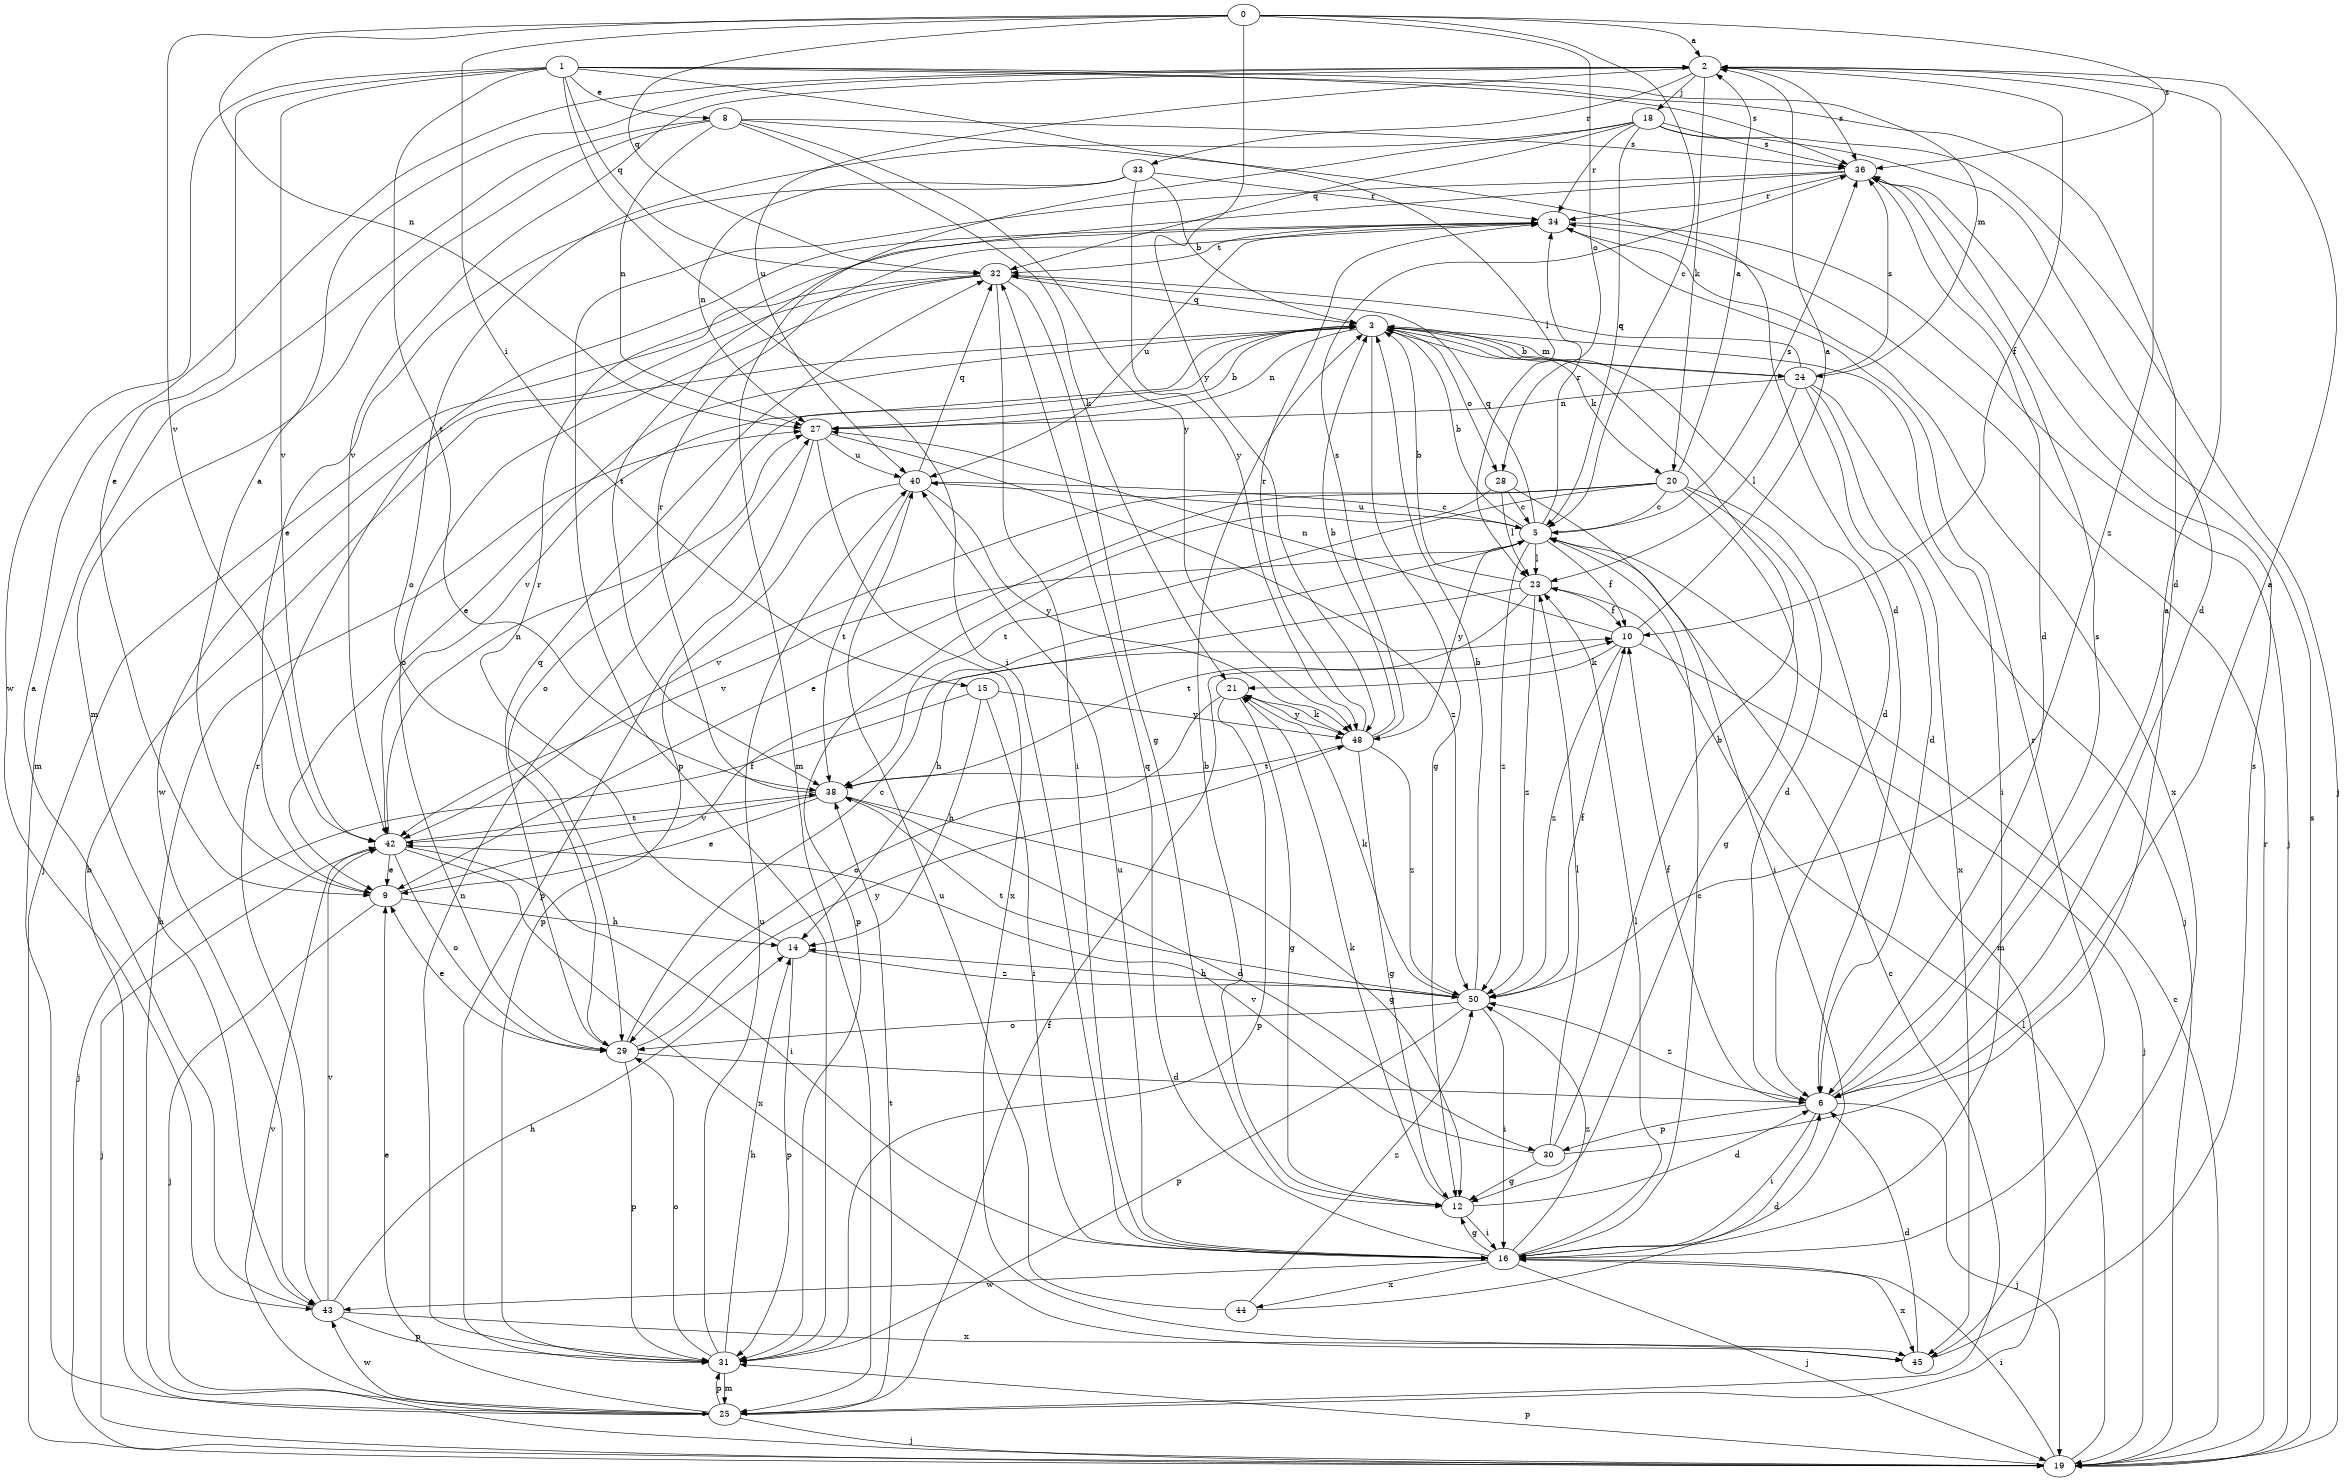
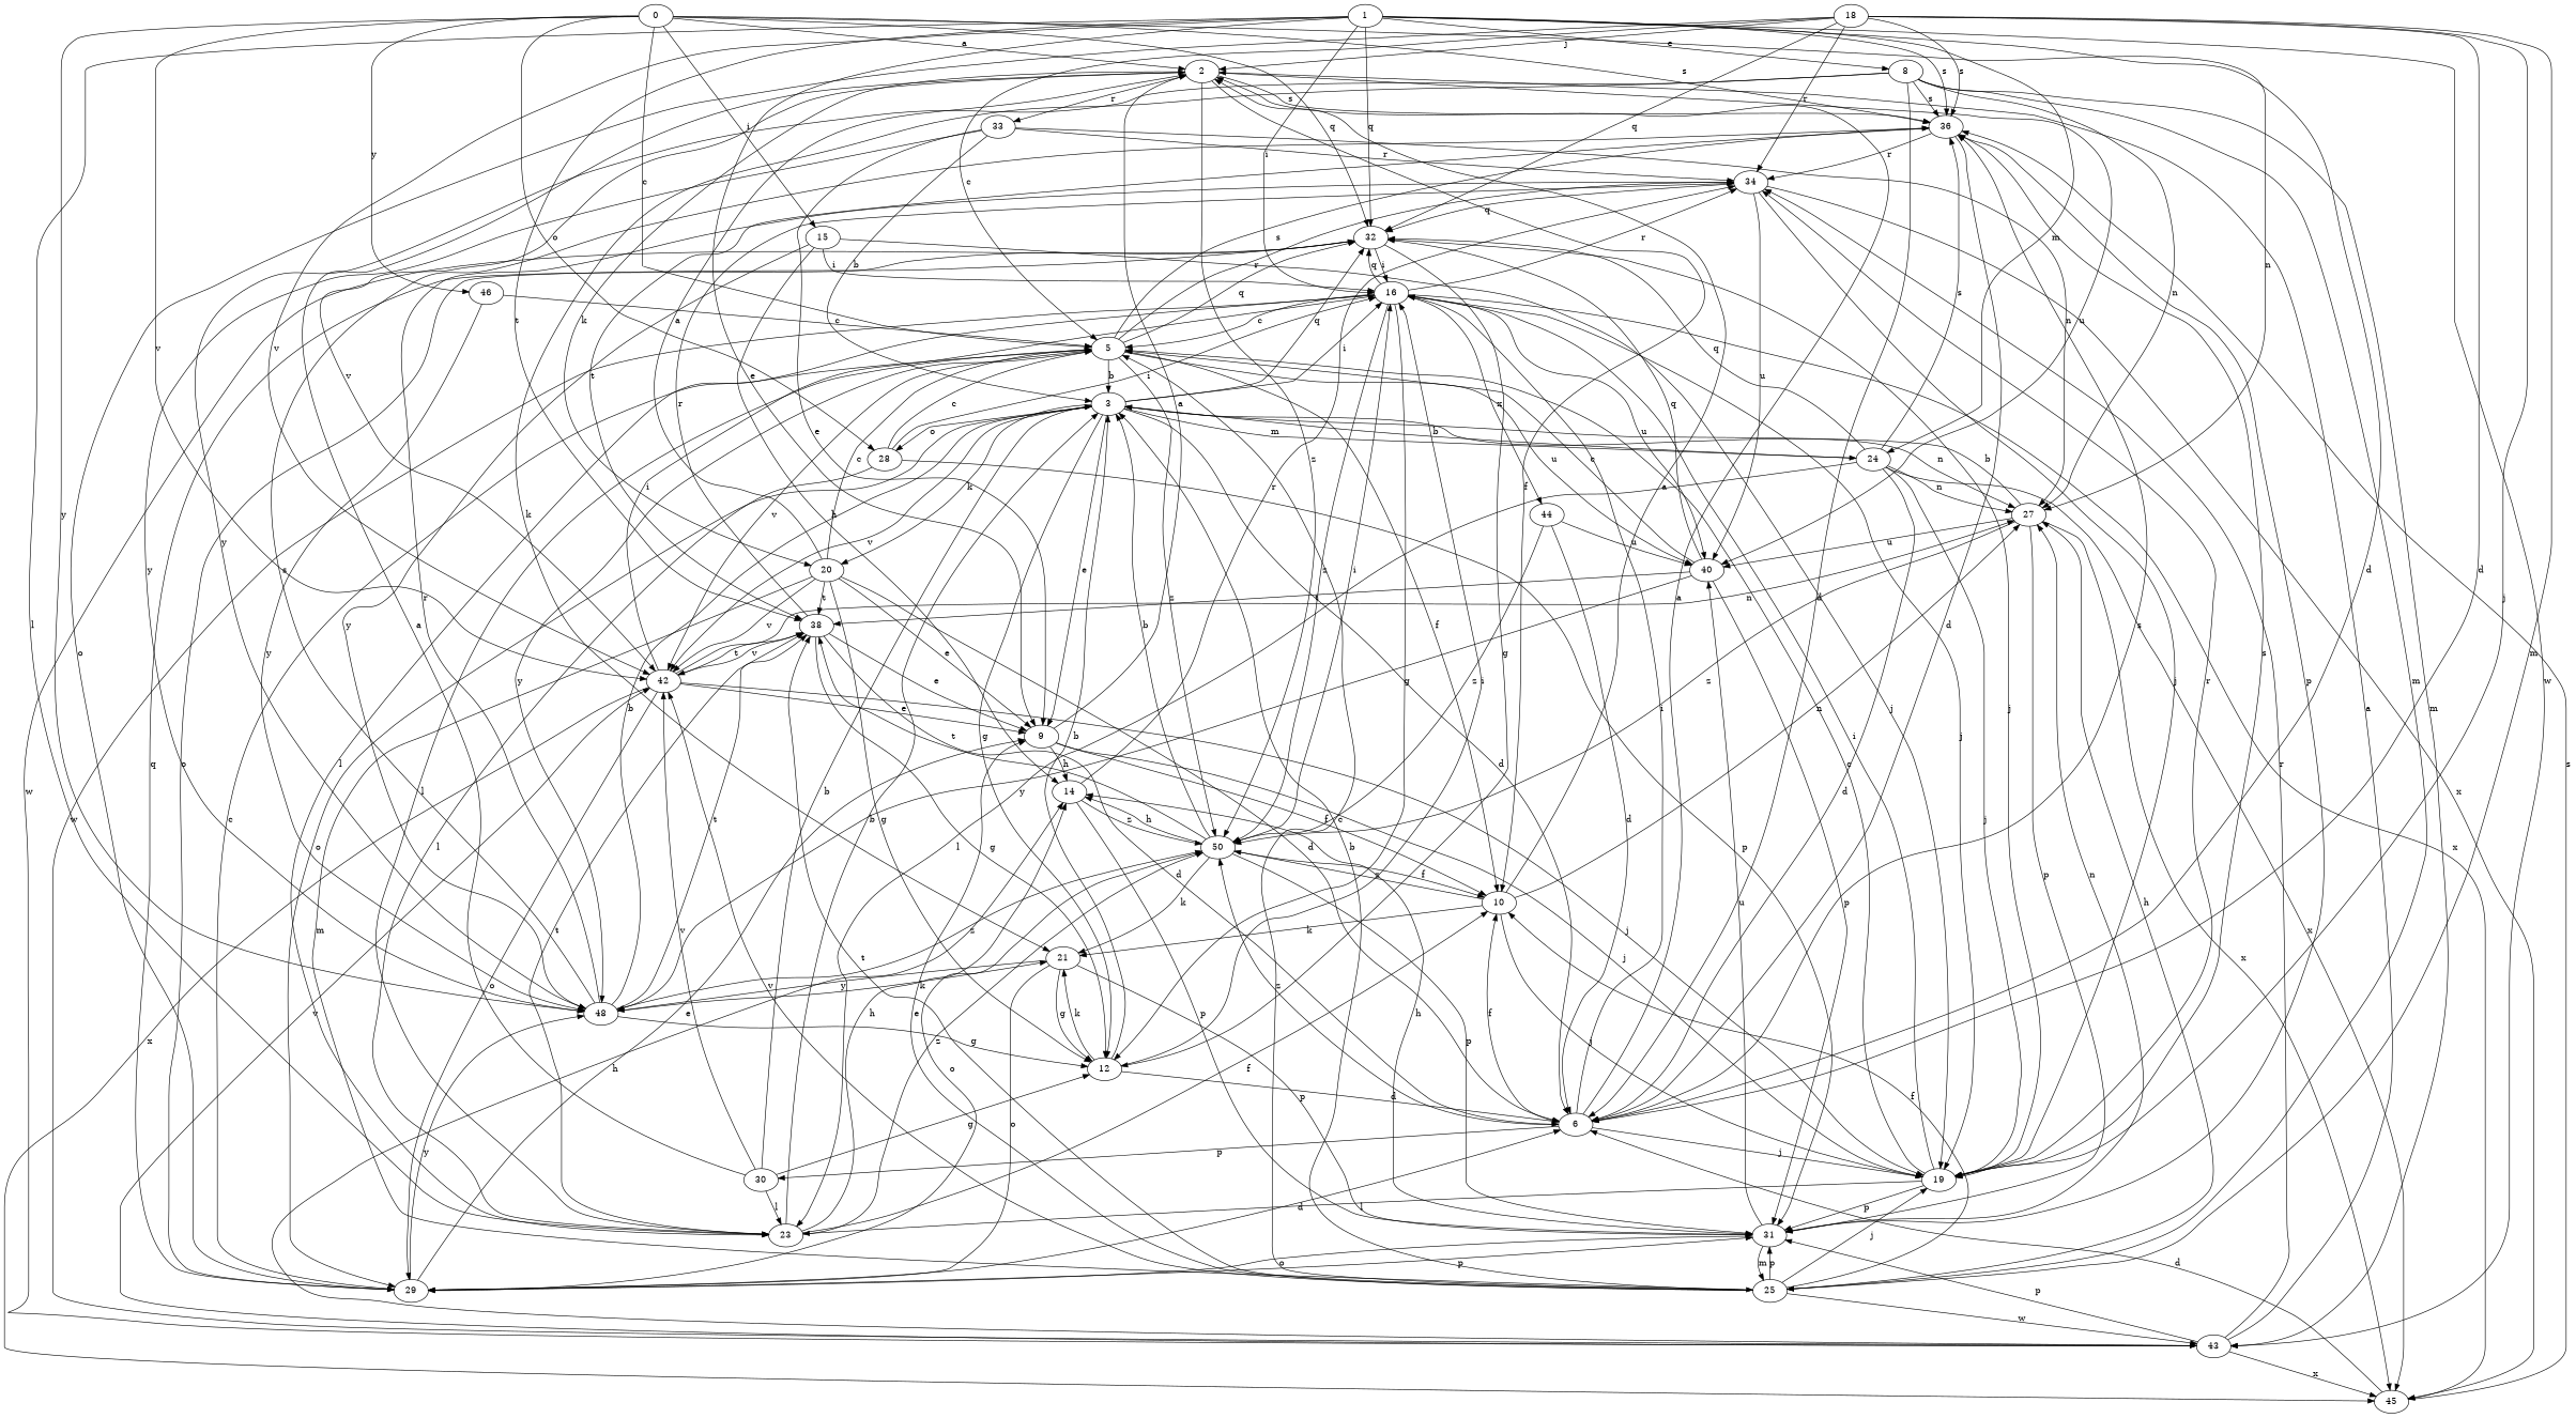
  strict digraph {
    0
    2
    5
    15
    27
    28
    32
    36
    42
+   46
    48
    10
    18
    20
    33
    40
    50
    23
    3
    34
    16
    19
    14
    31
    45
    43
    12
    29
    6
    38
    9
    21
    1
    8
    24
    30
    25
    44
    0 -> 2 [label=a]
    0 -> 5 [label=c]
    0 -> 15 [label=i]
    0 -> 27 [label=n]
    0 -> 28 [label=o]
    0 -> 32 [label=q]
    0 -> 36 [label=s]
    0 -> 42 [label=v]
+   0 -> 46 [label=y]
    0 -> 48 [label=y]
    2 -> 36 [label=s]
    2 -> 42 [label=v]
    2 -> 10 [label=f]
-   2 -> 18 [label=j]
+   18 -> 2 [label=j]
    2 -> 20 [label=k]
    2 -> 33 [label=r]
    2 -> 40 [label=u]
    2 -> 50 [label=z]
    5 -> 32 [label=q]
    5 -> 36 [label=s]
    5 -> 42 [label=v]
    5 -> 48 [label=y]
    5 -> 10 [label=f]
    5 -> 40 [label=u]
    5 -> 50 [label=z]
    5 -> 23 [label=l]
    5 -> 3 [label=b]
    5 -> 34 [label=r]
    15 -> 48 [label=y]
    15 -> 16 [label=i]
    15 -> 19 [label=j]
    15 -> 14 [label=h]
    27 -> 40 [label=u]
    27 -> 50 [label=z]
    27 -> 3 [label=b]
    27 -> 31 [label=p]
    27 -> 45 [label=x]
    28 -> 5 [label=c]
    28 -> 23 [label=l]
    28 -> 16 [label=i]
    28 -> 31 [label=p]
    32 -> 16 [label=i]
    32 -> 19 [label=j]
    32 -> 43 [label=w]
    32 -> 12 [label=g]
    32 -> 29 [label=o]
    36 -> 34 [label=r]
    36 -> 31 [label=p]
    36 -> 6 [label=d]
    36 -> 38 [label=t]
    42 -> 27 [label=n]
    42 -> 16 [label=i]
    42 -> 19 [label=j]
    42 -> 45 [label=x]
    42 -> 29 [label=o]
    42 -> 38 [label=t]
    42 -> 9 [label=e]
+   46 -> 5 [label=c]
+   46 -> 48 [label=y]
    48 -> 36 [label=s]
    48 -> 50 [label=z]
    48 -> 3 [label=b]
    48 -> 34 [label=r]
    48 -> 12 [label=g]
    48 -> 38 [label=t]
    48 -> 21 [label=k]
    10 -> 2 [label=a]
    10 -> 27 [label=n]
    10 -> 50 [label=z]
    10 -> 19 [label=j]
    10 -> 21 [label=k]
    18 -> 5 [label=c]
    18 -> 32 [label=q]
    18 -> 36 [label=s]
    18 -> 34 [label=r]
    18 -> 19 [label=j]
    18 -> 29 [label=o]
    18 -> 6 [label=d]
    18 -> 25 [label=m]
    20 -> 2 [label=a]
    20 -> 5 [label=c]
    20 -> 42 [label=v]
    20 -> 12 [label=g]
    20 -> 6 [label=d]
    20 -> 38 [label=t]
    20 -> 9 [label=e]
    20 -> 25 [label=m]
    33 -> 27 [label=n]
    33 -> 48 [label=y]
    33 -> 3 [label=b]
    33 -> 34 [label=r]
    33 -> 9 [label=e]
    40 -> 5 [label=c]
    40 -> 32 [label=q]
    40 -> 48 [label=y]
    40 -> 31 [label=p]
    40 -> 38 [label=t]
    50 -> 10 [label=f]
    50 -> 3 [label=b]
    50 -> 16 [label=i]
    50 -> 14 [label=h]
    50 -> 31 [label=p]
    50 -> 29 [label=o]
    50 -> 38 [label=t]
    50 -> 21 [label=k]
    23 -> 10 [label=f]
    23 -> 50 [label=z]
    23 -> 3 [label=b]
    23 -> 14 [label=h]
    23 -> 38 [label=t]
    3 -> 27 [label=n]
    3 -> 28 [label=o]
-   32 -> 3 [label=q]
+   3 -> 32 [label=q]
    3 -> 42 [label=v]
    3 -> 20 [label=k]
    3 -> 16 [label=i]
    3 -> 12 [label=g]
    3 -> 29 [label=o]
    3 -> 6 [label=d]
    3 -> 9 [label=e]
    3 -> 24 [label=m]
-   34 -> 32 [label=t]
+   34 -> 32 [label=q]
    34 -> 40 [label=u]
    34 -> 19 [label=j]
    34 -> 45 [label=x]
    16 -> 5 [label=c]
    16 -> 32 [label=q]
    16 -> 40 [label=u]
    16 -> 50 [label=z]
    16 -> 23 [label=l]
    16 -> 34 [label=r]
    16 -> 19 [label=j]
    16 -> 45 [label=x]
    16 -> 43 [label=w]
    16 -> 12 [label=g]
    16 -> 44 [label=x]
    19 -> 5 [label=c]
    19 -> 36 [label=s]
    19 -> 23 [label=l]
    19 -> 34 [label=r]
    19 -> 16 [label=i]
    19 -> 31 [label=p]
    14 -> 50 [label=z]
    14 -> 34 [label=r]
    14 -> 31 [label=p]
    31 -> 27 [label=n]
    31 -> 40 [label=u]
    31 -> 14 [label=h]
    31 -> 29 [label=o]
    31 -> 25 [label=m]
    45 -> 36 [label=s]
    45 -> 6 [label=d]
    43 -> 2 [label=a]
    43 -> 42 [label=v]
    43 -> 34 [label=r]
    43 -> 14 [label=h]
    43 -> 31 [label=p]
    43 -> 45 [label=x]
    12 -> 3 [label=b]
    12 -> 16 [label=i]
    12 -> 6 [label=d]
    12 -> 21 [label=k]
    29 -> 5 [label=c]
    29 -> 32 [label=q]
    29 -> 48 [label=y]
    29 -> 31 [label=p]
    29 -> 6 [label=d]
    29 -> 9 [label=e]
    6 -> 2 [label=a]
    6 -> 36 [label=s]
    6 -> 10 [label=f]
    6 -> 50 [label=z]
    6 -> 16 [label=i]
    6 -> 19 [label=j]
    6 -> 30 [label=p]
    38 -> 42 [label=v]
    38 -> 34 [label=r]
    38 -> 12 [label=g]
-   38 -> 30 [label=d]
+   38 -> 6 [label=d]
    38 -> 9 [label=e]
    9 -> 2 [label=a]
    9 -> 10 [label=f]
    9 -> 19 [label=j]
    9 -> 14 [label=h]
    21 -> 48 [label=y]
    21 -> 31 [label=p]
    21 -> 12 [label=g]
    21 -> 29 [label=o]
    1 -> 32 [label=q]
    1 -> 36 [label=s]
    1 -> 42 [label=v]
    1 -> 23 [label=l]
    1 -> 16 [label=i]
    1 -> 43 [label=w]
    1 -> 6 [label=d]
    1 -> 38 [label=t]
    1 -> 9 [label=e]
    1 -> 8 [label=e]
    1 -> 24 [label=m]
    8 -> 27 [label=n]
    8 -> 36 [label=s]
    8 -> 48 [label=y]
    8 -> 43 [label=m]
    8 -> 6 [label=d]
    8 -> 21 [label=k]
    8 -> 25 [label=m]
    24 -> 27 [label=n]
    24 -> 32 [label=q]
    24 -> 36 [label=s]
    24 -> 23 [label=l]
    24 -> 3 [label=b]
    24 -> 19 [label=j]
    24 -> 45 [label=x]
    24 -> 6 [label=d]
    30 -> 2 [label=a]
    30 -> 42 [label=v]
    30 -> 23 [label=l]
    30 -> 3 [label=b]
    30 -> 12 [label=g]
    25 -> 5 [label=c]
    25 -> 27 [label=h]
    25 -> 42 [label=v]
    25 -> 10 [label=f]
    25 -> 3 [label=b]
    25 -> 19 [label=j]
    25 -> 31 [label=p]
    25 -> 43 [label=w]
    25 -> 38 [label=t]
    25 -> 9 [label=e]
    44 -> 40 [label=u]
    44 -> 50 [label=z]
    44 -> 6 [label=d]
  }
